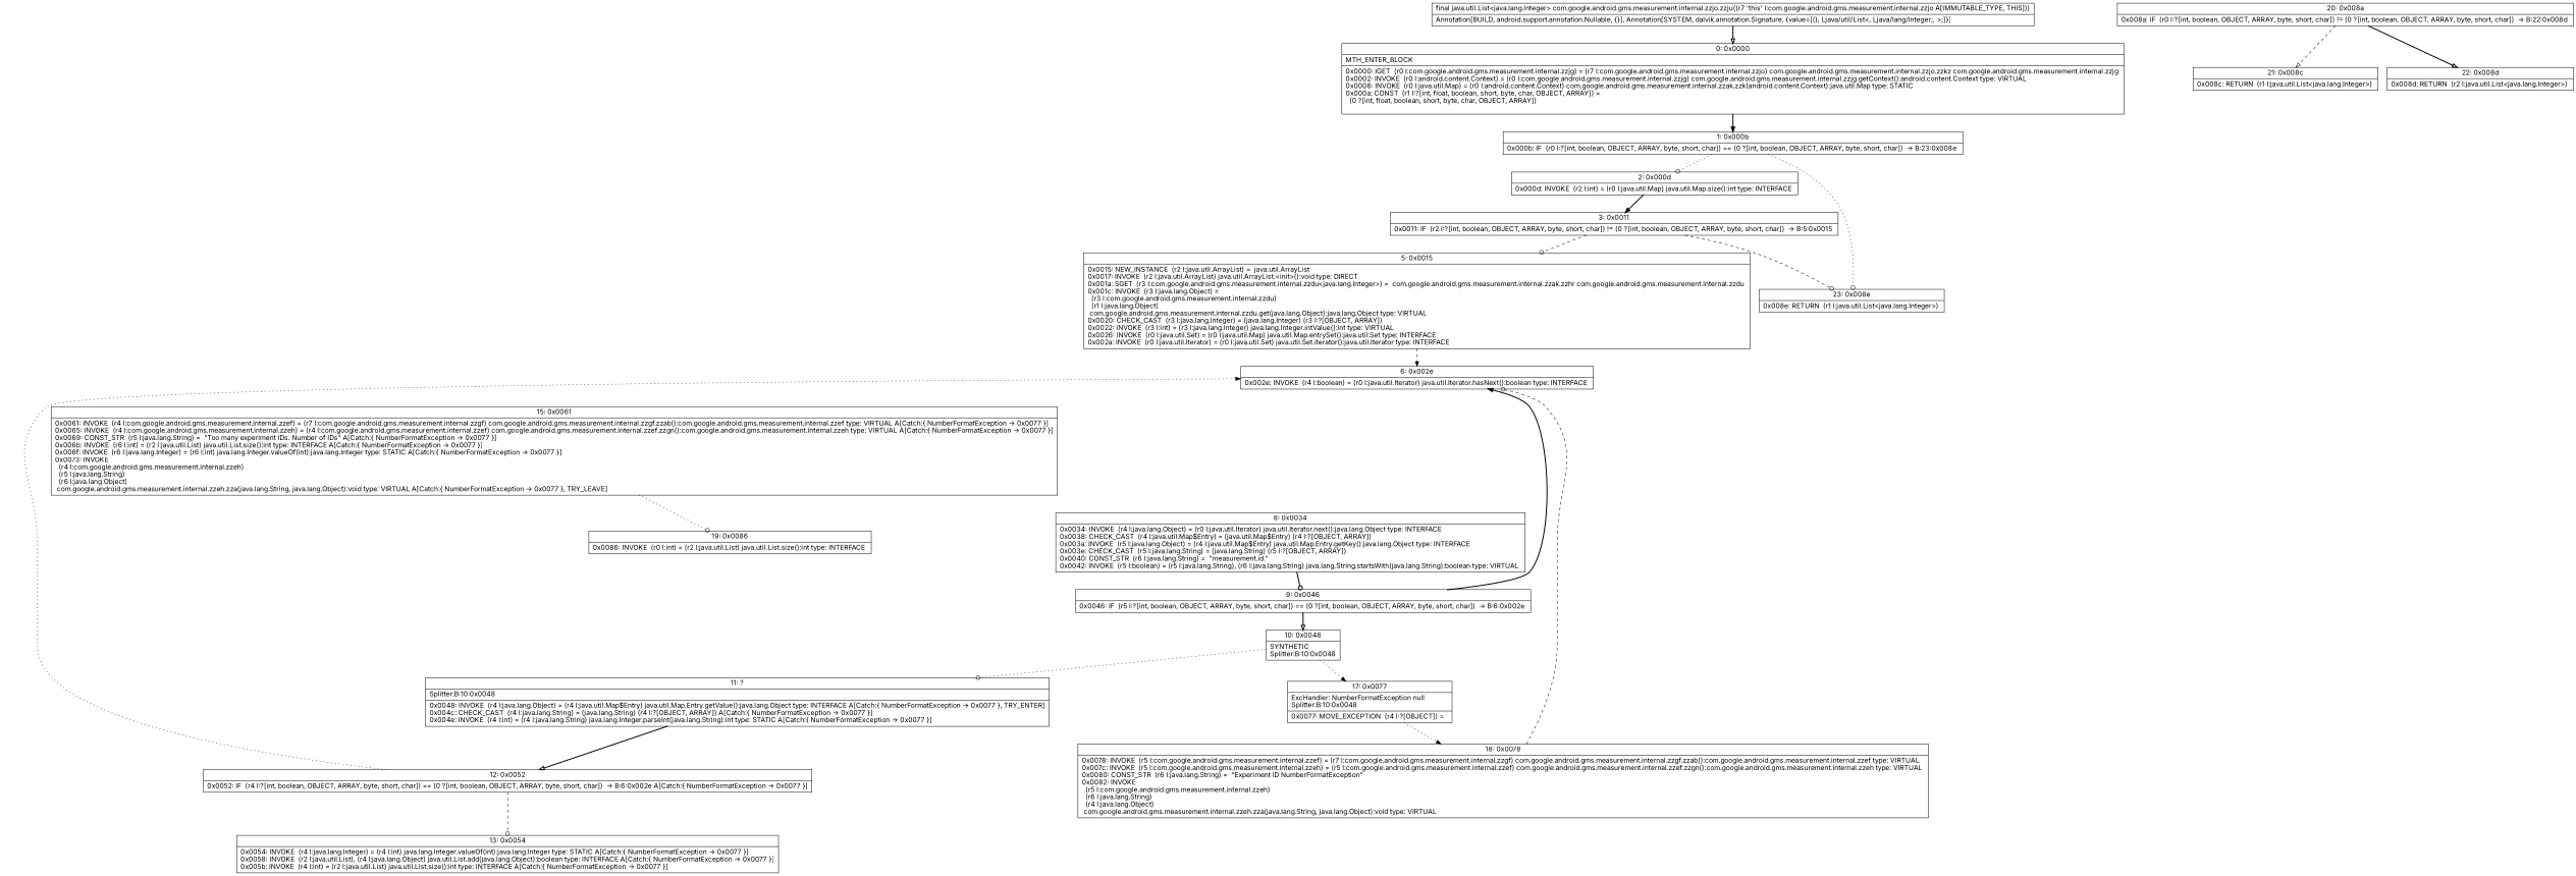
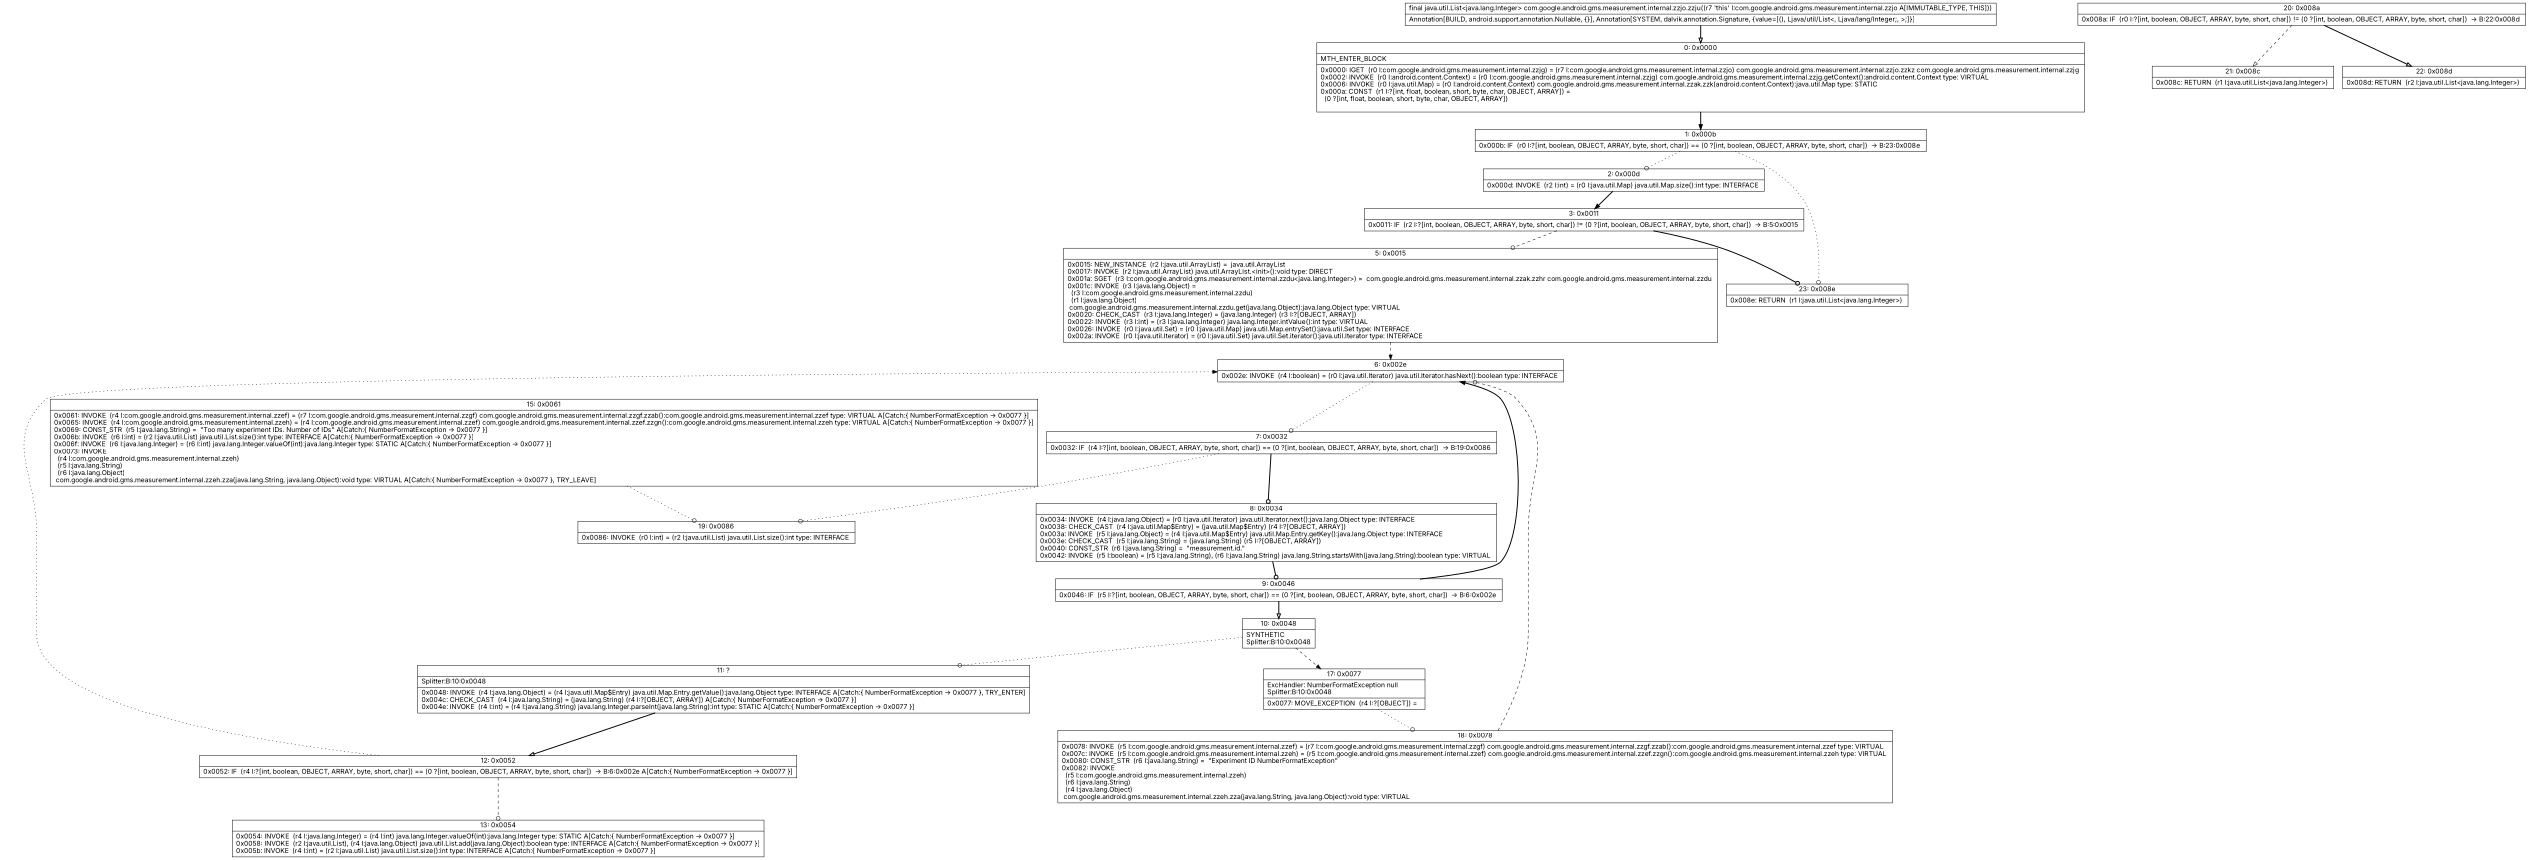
  digraph {
    fontname=Inter
    node [fontname=Inter shape=record]
    edge [arrowhead=odot fontname=Inter style=bold]
    n1 [label="{0\:\ 0x0000|MTH_ENTER_BLOCK\l|0x0000: IGET  (r0 I:com.google.android.gms.measurement.internal.zzjg) = (r7 I:com.google.android.gms.measurement.internal.zzjo) com.google.android.gms.measurement.internal.zzjo.zzkz com.google.android.gms.measurement.internal.zzjg \l0x0002: INVOKE  (r0 I:android.content.Context) = (r0 I:com.google.android.gms.measurement.internal.zzjg) com.google.android.gms.measurement.internal.zzjg.getContext():android.content.Context type: VIRTUAL \l0x0006: INVOKE  (r0 I:java.util.Map) = (r0 I:android.content.Context) com.google.android.gms.measurement.internal.zzak.zzk(android.content.Context):java.util.Map type: STATIC \l0x000a: CONST  (r1 I:?[int, float, boolean, short, byte, char, OBJECT, ARRAY]) = \l  (0 ?[int, float, boolean, short, byte, char, OBJECT, ARRAY])\l \l}"]
    n2 [label="{1\:\ 0x000b|0x000b: IF  (r0 I:?[int, boolean, OBJECT, ARRAY, byte, short, char]) == (0 ?[int, boolean, OBJECT, ARRAY, byte, short, char])  \-\> B:23:0x008e \l}"]
    n3 [label="{2\:\ 0x000d|0x000d: INVOKE  (r2 I:int) = (r0 I:java.util.Map) java.util.Map.size():int type: INTERFACE \l}"]
    n4 [label="{23\:\ 0x008e|0x008e: RETURN  (r1 I:java.util.List\<java.lang.Integer\>) \l}"]
    n5 [label="{3\:\ 0x0011|0x0011: IF  (r2 I:?[int, boolean, OBJECT, ARRAY, byte, short, char]) != (0 ?[int, boolean, OBJECT, ARRAY, byte, short, char])  \-\> B:5:0x0015 \l}"]
    n6 [label="{5\:\ 0x0015|0x0015: NEW_INSTANCE  (r2 I:java.util.ArrayList) =  java.util.ArrayList \l0x0017: INVOKE  (r2 I:java.util.ArrayList) java.util.ArrayList.\<init\>():void type: DIRECT \l0x001a: SGET  (r3 I:com.google.android.gms.measurement.internal.zzdu\<java.lang.Integer\>) =  com.google.android.gms.measurement.internal.zzak.zzhr com.google.android.gms.measurement.internal.zzdu \l0x001c: INVOKE  (r3 I:java.lang.Object) = \l  (r3 I:com.google.android.gms.measurement.internal.zzdu)\l  (r1 I:java.lang.Object)\l com.google.android.gms.measurement.internal.zzdu.get(java.lang.Object):java.lang.Object type: VIRTUAL \l0x0020: CHECK_CAST  (r3 I:java.lang.Integer) = (java.lang.Integer) (r3 I:?[OBJECT, ARRAY]) \l0x0022: INVOKE  (r3 I:int) = (r3 I:java.lang.Integer) java.lang.Integer.intValue():int type: VIRTUAL \l0x0026: INVOKE  (r0 I:java.util.Set) = (r0 I:java.util.Map) java.util.Map.entrySet():java.util.Set type: INTERFACE \l0x002a: INVOKE  (r0 I:java.util.Iterator) = (r0 I:java.util.Set) java.util.Set.iterator():java.util.Iterator type: INTERFACE \l}"]
    n7 [label="{6\:\ 0x002e|0x002e: INVOKE  (r4 I:boolean) = (r0 I:java.util.Iterator) java.util.Iterator.hasNext():boolean type: INTERFACE \l}"]
+   n8 [label="{7\:\ 0x0032|0x0032: IF  (r4 I:?[int, boolean, OBJECT, ARRAY, byte, short, char]) == (0 ?[int, boolean, OBJECT, ARRAY, byte, short, char])  \-\> B:19:0x0086 \l}"]
    n9 [label="{8\:\ 0x0034|0x0034: INVOKE  (r4 I:java.lang.Object) = (r0 I:java.util.Iterator) java.util.Iterator.next():java.lang.Object type: INTERFACE \l0x0038: CHECK_CAST  (r4 I:java.util.Map$Entry) = (java.util.Map$Entry) (r4 I:?[OBJECT, ARRAY]) \l0x003a: INVOKE  (r5 I:java.lang.Object) = (r4 I:java.util.Map$Entry) java.util.Map.Entry.getKey():java.lang.Object type: INTERFACE \l0x003e: CHECK_CAST  (r5 I:java.lang.String) = (java.lang.String) (r5 I:?[OBJECT, ARRAY]) \l0x0040: CONST_STR  (r6 I:java.lang.String) =  \"measurement.id.\" \l0x0042: INVOKE  (r5 I:boolean) = (r5 I:java.lang.String), (r6 I:java.lang.String) java.lang.String.startsWith(java.lang.String):boolean type: VIRTUAL \l}"]
    n10 [label="{19\:\ 0x0086|0x0086: INVOKE  (r0 I:int) = (r2 I:java.util.List) java.util.List.size():int type: INTERFACE \l}"]
    n11 [label="{9\:\ 0x0046|0x0046: IF  (r5 I:?[int, boolean, OBJECT, ARRAY, byte, short, char]) == (0 ?[int, boolean, OBJECT, ARRAY, byte, short, char])  \-\> B:6:0x002e \l}"]
    n12 [label="{10\:\ 0x0048|SYNTHETIC\lSplitter:B:10:0x0048\l}"]
    n13 [label="{11\:\ ?|Splitter:B:10:0x0048\l|0x0048: INVOKE  (r4 I:java.lang.Object) = (r4 I:java.util.Map$Entry) java.util.Map.Entry.getValue():java.lang.Object type: INTERFACE A[Catch:\{ NumberFormatException \-\> 0x0077 \}, TRY_ENTER]\l0x004c: CHECK_CAST  (r4 I:java.lang.String) = (java.lang.String) (r4 I:?[OBJECT, ARRAY]) A[Catch:\{ NumberFormatException \-\> 0x0077 \}]\l0x004e: INVOKE  (r4 I:int) = (r4 I:java.lang.String) java.lang.Integer.parseInt(java.lang.String):int type: STATIC A[Catch:\{ NumberFormatException \-\> 0x0077 \}]\l}"]
    n14 [label="{17\:\ 0x0077|ExcHandler: NumberFormatException null\lSplitter:B:10:0x0048\l|0x0077: MOVE_EXCEPTION  (r4 I:?[OBJECT]) =  \l}"]
    n15 [label="{12\:\ 0x0052|0x0052: IF  (r4 I:?[int, boolean, OBJECT, ARRAY, byte, short, char]) == (0 ?[int, boolean, OBJECT, ARRAY, byte, short, char])  \-\> B:6:0x002e A[Catch:\{ NumberFormatException \-\> 0x0077 \}]\l}"]
    n16 [label="{18\:\ 0x0078|0x0078: INVOKE  (r5 I:com.google.android.gms.measurement.internal.zzef) = (r7 I:com.google.android.gms.measurement.internal.zzgf) com.google.android.gms.measurement.internal.zzgf.zzab():com.google.android.gms.measurement.internal.zzef type: VIRTUAL \l0x007c: INVOKE  (r5 I:com.google.android.gms.measurement.internal.zzeh) = (r5 I:com.google.android.gms.measurement.internal.zzef) com.google.android.gms.measurement.internal.zzef.zzgn():com.google.android.gms.measurement.internal.zzeh type: VIRTUAL \l0x0080: CONST_STR  (r6 I:java.lang.String) =  \"Experiment ID NumberFormatException\" \l0x0082: INVOKE  \l  (r5 I:com.google.android.gms.measurement.internal.zzeh)\l  (r6 I:java.lang.String)\l  (r4 I:java.lang.Object)\l com.google.android.gms.measurement.internal.zzeh.zza(java.lang.String, java.lang.Object):void type: VIRTUAL \l}"]
    n17 [label="{13\:\ 0x0054|0x0054: INVOKE  (r4 I:java.lang.Integer) = (r4 I:int) java.lang.Integer.valueOf(int):java.lang.Integer type: STATIC A[Catch:\{ NumberFormatException \-\> 0x0077 \}]\l0x0058: INVOKE  (r2 I:java.util.List), (r4 I:java.lang.Object) java.util.List.add(java.lang.Object):boolean type: INTERFACE A[Catch:\{ NumberFormatException \-\> 0x0077 \}]\l0x005b: INVOKE  (r4 I:int) = (r2 I:java.util.List) java.util.List.size():int type: INTERFACE A[Catch:\{ NumberFormatException \-\> 0x0077 \}]\l}"]
    n18 [label="{15\:\ 0x0061|0x0061: INVOKE  (r4 I:com.google.android.gms.measurement.internal.zzef) = (r7 I:com.google.android.gms.measurement.internal.zzgf) com.google.android.gms.measurement.internal.zzgf.zzab():com.google.android.gms.measurement.internal.zzef type: VIRTUAL A[Catch:\{ NumberFormatException \-\> 0x0077 \}]\l0x0065: INVOKE  (r4 I:com.google.android.gms.measurement.internal.zzeh) = (r4 I:com.google.android.gms.measurement.internal.zzef) com.google.android.gms.measurement.internal.zzef.zzgn():com.google.android.gms.measurement.internal.zzeh type: VIRTUAL A[Catch:\{ NumberFormatException \-\> 0x0077 \}]\l0x0069: CONST_STR  (r5 I:java.lang.String) =  \"Too many experiment IDs. Number of IDs\" A[Catch:\{ NumberFormatException \-\> 0x0077 \}]\l0x006b: INVOKE  (r6 I:int) = (r2 I:java.util.List) java.util.List.size():int type: INTERFACE A[Catch:\{ NumberFormatException \-\> 0x0077 \}]\l0x006f: INVOKE  (r6 I:java.lang.Integer) = (r6 I:int) java.lang.Integer.valueOf(int):java.lang.Integer type: STATIC A[Catch:\{ NumberFormatException \-\> 0x0077 \}]\l0x0073: INVOKE  \l  (r4 I:com.google.android.gms.measurement.internal.zzeh)\l  (r5 I:java.lang.String)\l  (r6 I:java.lang.Object)\l com.google.android.gms.measurement.internal.zzeh.zza(java.lang.String, java.lang.Object):void type: VIRTUAL A[Catch:\{ NumberFormatException \-\> 0x0077 \}, TRY_LEAVE]\l}"]
    n19 [label="{20\:\ 0x008a|0x008a: IF  (r0 I:?[int, boolean, OBJECT, ARRAY, byte, short, char]) != (0 ?[int, boolean, OBJECT, ARRAY, byte, short, char])  \-\> B:22:0x008d \l}"]
    n20 [label="{21\:\ 0x008c|0x008c: RETURN  (r1 I:java.util.List\<java.lang.Integer\>) \l}"]
    n21 [label="{22\:\ 0x008d|0x008d: RETURN  (r2 I:java.util.List\<java.lang.Integer\>) \l}"]
    n22 [label="{final java.util.List\<java.lang.Integer\> com.google.android.gms.measurement.internal.zzjo.zzju((r7 'this' I:com.google.android.gms.measurement.internal.zzjo A[IMMUTABLE_TYPE, THIS]))  | Annotation[BUILD, android.support.annotation.Nullable, \{\}], Annotation[SYSTEM, dalvik.annotation.Signature, \{value=[(), Ljava\/util\/List\<, Ljava\/lang\/Integer;, \>;]\}]\l}"]
    n1 -> n2 [arrowhead=normal]
    n2 -> n3 [style=dotted]
    n2 -> n4 [style=dotted]
    n3 -> n5 [arrowhead=normal]
-   n5 -> n4 [style=dashed]
+   n5 -> n4
    n5 -> n6 [style=dashed]
    n6 -> n7 [arrowhead=normal style=dashed]
+   n7 -> n8 [style=dotted]
+   n8 -> n9
+   n8 -> n10 [style=dotted]
    n9 -> n11
    n11 -> n7 [arrowhead=normal]
    n11 -> n12 [arrowhead=onormal]
    n12 -> n13 [style=dotted]
-   n12 -> n14 [arrowhead=normal style=dotted]
+   n12 -> n14 [arrowhead=normal style=dashed]
    n13 -> n15 [arrowhead=onormal]
-   n14 -> n16 [arrowhead=normal style=dotted]
+   n14 -> n16 [style=dotted]
    n15 -> n7 [arrowhead=normal style=dotted]
    n15 -> n17 [style=dashed]
    n16 -> n7 [style=dashed]
    n18 -> n10 [style=dotted]
    n19 -> n20 [arrowhead=onormal style=dashed]
    n19 -> n21 [arrowhead=onormal]
    n22 -> n1 [arrowhead=onormal]
  }
